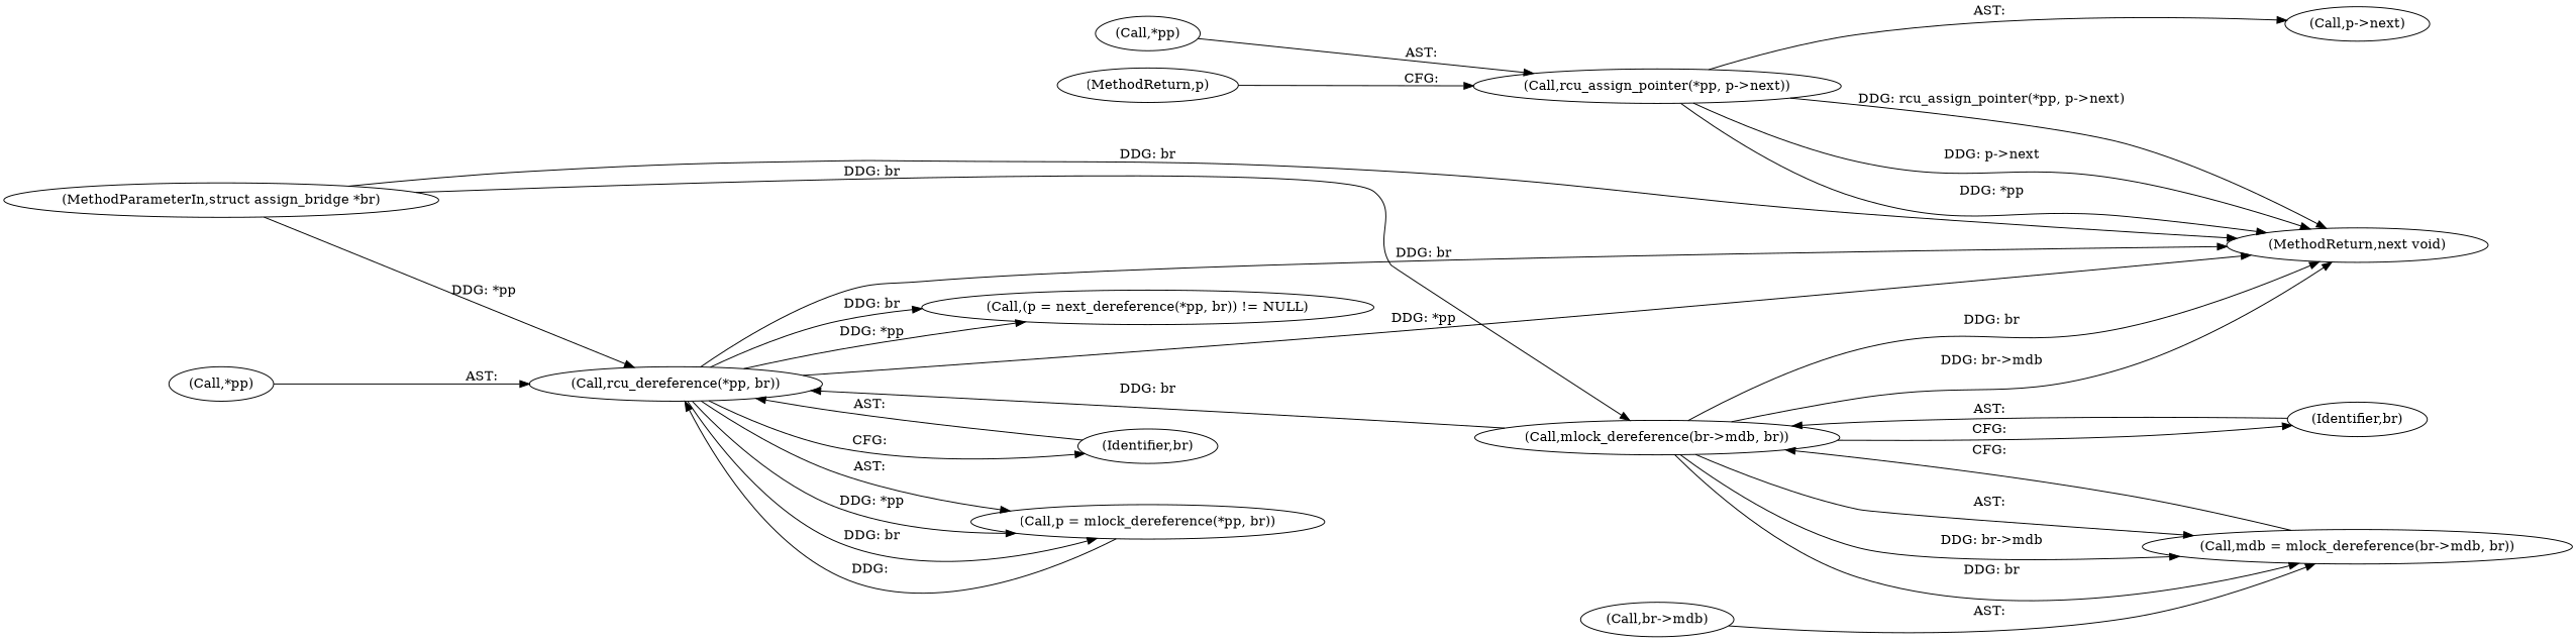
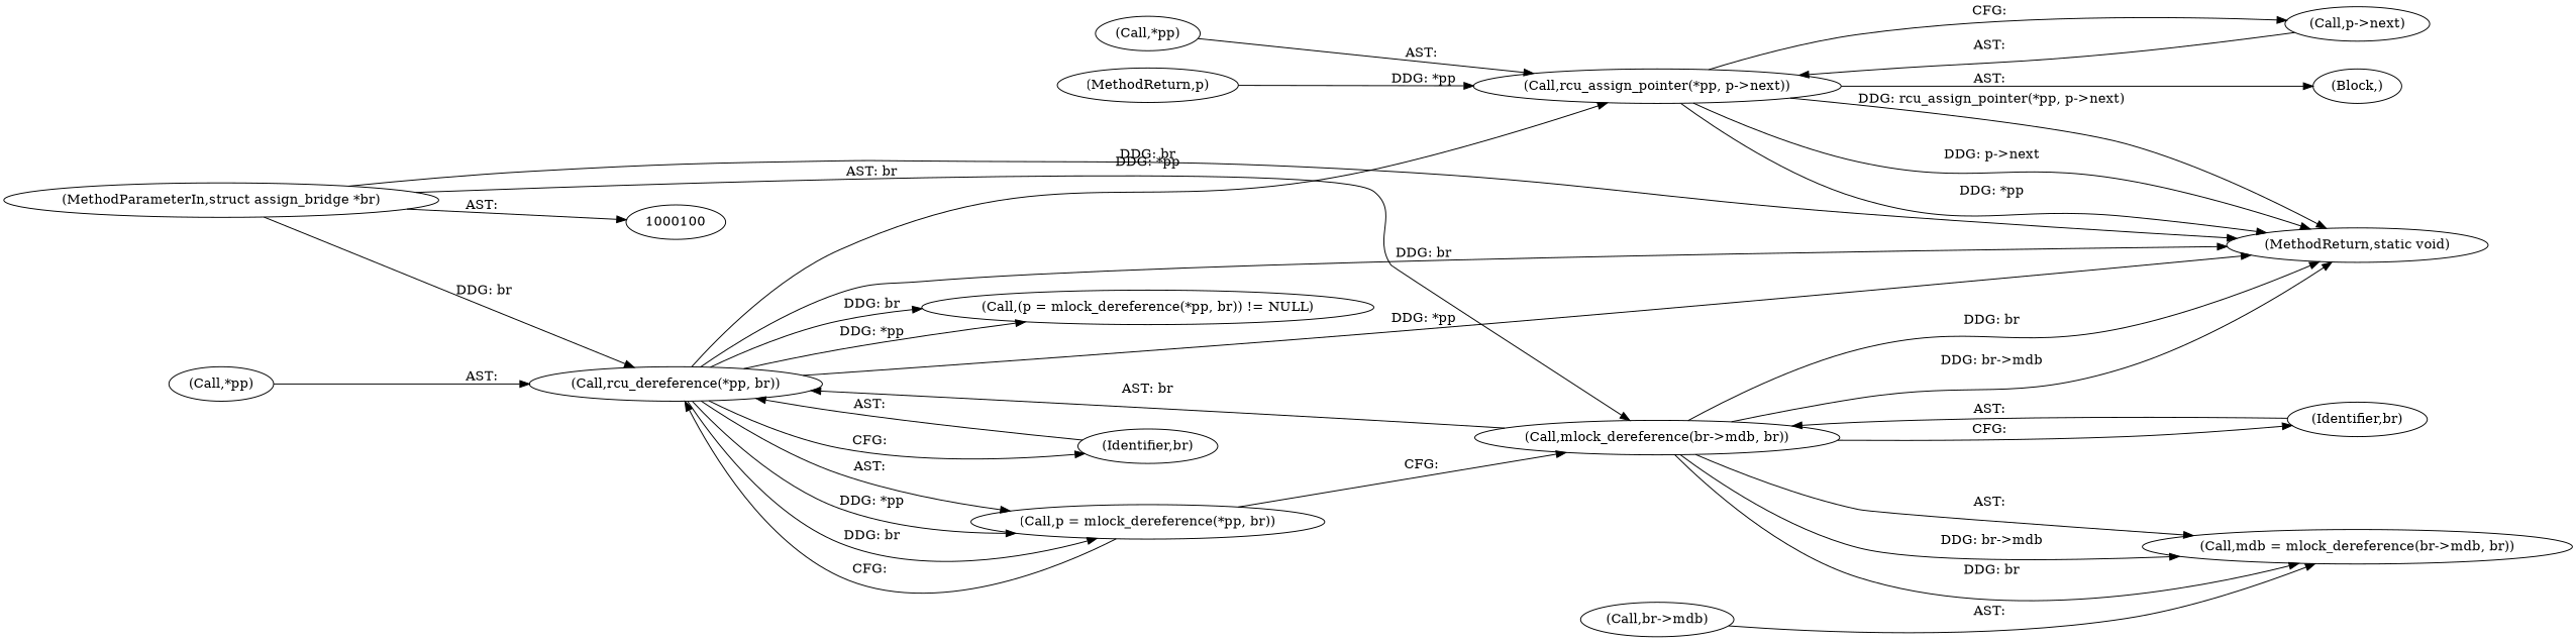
  digraph {
    rankdir=LR
    n1 [label="(Call,rcu_assign_pointer(*pp, p->next))"]
-   n2 [label="(MethodReturn,next void)"]
+   n2 [label="(MethodReturn,static void)"]
    n3 [label="(Call,p->next)"]
+   n4 [label="(Block,)"]
    n5 [label="(Call,rcu_dereference(*pp, br))"]
    n6 [label="(Identifier,br)"]
-   n7 [label="(Call,(p = next_dereference(*pp, br)) != NULL)"]
+   n7 [label="(Call,(p = mlock_dereference(*pp, br)) != NULL)"]
    n8 [label="(Call,p = mlock_dereference(*pp, br))"]
    n9 [label="(Call,mlock_dereference(br->mdb, br))"]
    n10 [label="(Identifier,br)"]
    n11 [label="(Call,mdb = mlock_dereference(br->mdb, br))"]
    n12 [label="(MethodParameterIn,struct assign_bridge *br)"]
+   1000100
    n14 [label="(Call,*pp)"]
    n15 [label="(Call,br->mdb)"]
    n16 [label="(Call,*pp)"]
    n17 [label="(MethodReturn,p)"]
    n1 -> n2 [label="DDG: rcu_assign_pointer(*pp, p->next)"]
    n1 -> n2 [label="DDG: p->next"]
    n1 -> n2 [label="DDG: *pp"]
-   n1 -> n3 [label="AST: "]
+   n1 -> n3 [label="CFG: "]
+   n1 -> n4 [label="AST: "]
+   n3 -> n1 [label="AST: "]
+   n5 -> n1 [label="DDG: *pp"]
    n5 -> n2 [label="DDG: br"]
    n5 -> n2 [label="DDG: *pp"]
    n5 -> n6 [label="CFG: "]
    n5 -> n7 [label="DDG: *pp"]
    n5 -> n7 [label="DDG: br"]
    n5 -> n8 [label="AST: "]
    n5 -> n8 [label="DDG: *pp"]
    n5 -> n8 [label="DDG: br"]
    n6 -> n5 [label="AST: "]
-   n8 -> n5 [label="DDG: "]
+   n8 -> n5 [label="CFG: "]
    n9 -> n2 [label="DDG: br"]
    n9 -> n2 [label="DDG: br->mdb"]
-   n9 -> n5 [label="DDG: br"]
+   n9 -> n5 [label="AST: br"]
    n9 -> n10 [label="CFG: "]
    n9 -> n11 [label="AST: "]
    n9 -> n11 [label="DDG: br->mdb"]
    n9 -> n11 [label="DDG: br"]
    n10 -> n9 [label="AST: "]
-   n11 -> n9 [label="CFG: "]
+   n8 -> n9 [label="CFG: "]
    n12 -> n2 [label="DDG: br"]
-   n12 -> n5 [label="DDG: *pp"]
-   n12 -> n9 [label="DDG: br"]
+   n12 -> n5 [label="DDG: br"]
+   n12 -> n9 [label="AST: br"]
+   n12 -> 1000100 [label="AST: "]
    n14 -> n5 [label="AST: "]
    n15 -> n11 [label="AST: "]
    n16 -> n1 [label="AST: "]
-   n17 -> n1 [label="CFG: "]
+   n17 -> n1 [label="DDG: *pp"]
  }
